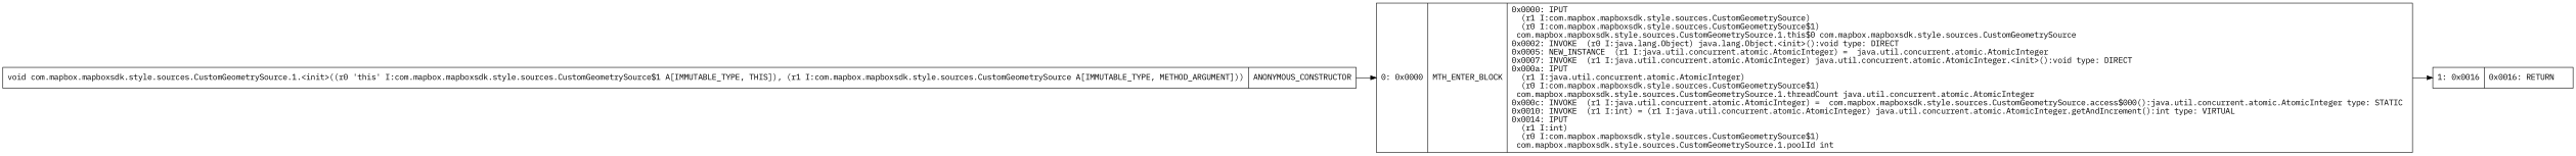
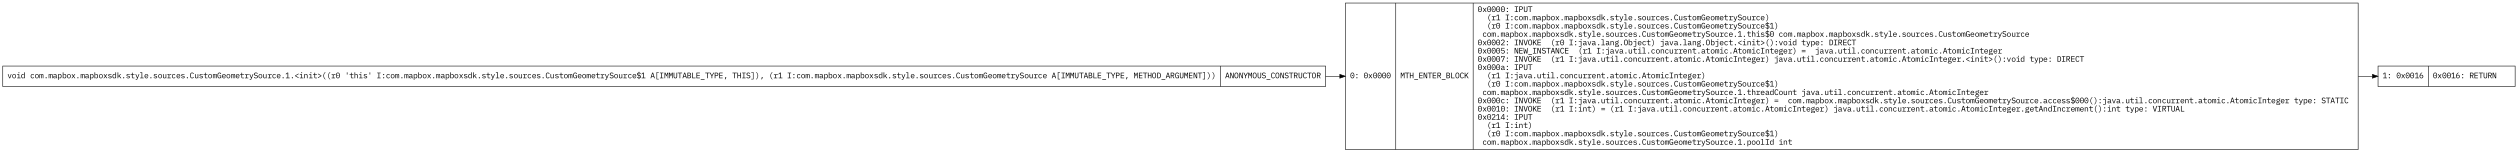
  digraph {
    rankdir=LR
    fontname="IBM Plex Mono"
    node [shape=record fontname="IBM Plex Mono"]
    edge [fontname="IBM Plex Mono"]
-   n1 [label="{0\:\ 0x0000|MTH_ENTER_BLOCK\l|0x0000: IPUT  \l  (r1 I:com.mapbox.mapboxsdk.style.sources.CustomGeometrySource)\l  (r0 I:com.mapbox.mapboxsdk.style.sources.CustomGeometrySource$1)\l com.mapbox.mapboxsdk.style.sources.CustomGeometrySource.1.this$0 com.mapbox.mapboxsdk.style.sources.CustomGeometrySource \l0x0002: INVOKE  (r0 I:java.lang.Object) java.lang.Object.\<init\>():void type: DIRECT \l0x0005: NEW_INSTANCE  (r1 I:java.util.concurrent.atomic.AtomicInteger) =  java.util.concurrent.atomic.AtomicInteger \l0x0007: INVOKE  (r1 I:java.util.concurrent.atomic.AtomicInteger) java.util.concurrent.atomic.AtomicInteger.\<init\>():void type: DIRECT \l0x000a: IPUT  \l  (r1 I:java.util.concurrent.atomic.AtomicInteger)\l  (r0 I:com.mapbox.mapboxsdk.style.sources.CustomGeometrySource$1)\l com.mapbox.mapboxsdk.style.sources.CustomGeometrySource.1.threadCount java.util.concurrent.atomic.AtomicInteger \l0x000c: INVOKE  (r1 I:java.util.concurrent.atomic.AtomicInteger) =  com.mapbox.mapboxsdk.style.sources.CustomGeometrySource.access$000():java.util.concurrent.atomic.AtomicInteger type: STATIC \l0x0010: INVOKE  (r1 I:int) = (r1 I:java.util.concurrent.atomic.AtomicInteger) java.util.concurrent.atomic.AtomicInteger.getAndIncrement():int type: VIRTUAL \l0x0014: IPUT  \l  (r1 I:int)\l  (r0 I:com.mapbox.mapboxsdk.style.sources.CustomGeometrySource$1)\l com.mapbox.mapboxsdk.style.sources.CustomGeometrySource.1.poolId int \l}"]
+   n1 [label="{0\:\ 0x0000|MTH_ENTER_BLOCK\l|0x0000: IPUT  \l  (r1 I:com.mapbox.mapboxsdk.style.sources.CustomGeometrySource)\l  (r0 I:com.mapbox.mapboxsdk.style.sources.CustomGeometrySource$1)\l com.mapbox.mapboxsdk.style.sources.CustomGeometrySource.1.this$0 com.mapbox.mapboxsdk.style.sources.CustomGeometrySource \l0x0002: INVOKE  (r0 I:java.lang.Object) java.lang.Object.\<init\>():void type: DIRECT \l0x0005: NEW_INSTANCE  (r1 I:java.util.concurrent.atomic.AtomicInteger) =  java.util.concurrent.atomic.AtomicInteger \l0x0007: INVOKE  (r1 I:java.util.concurrent.atomic.AtomicInteger) java.util.concurrent.atomic.AtomicInteger.\<init\>():void type: DIRECT \l0x000a: IPUT  \l  (r1 I:java.util.concurrent.atomic.AtomicInteger)\l  (r0 I:com.mapbox.mapboxsdk.style.sources.CustomGeometrySource$1)\l com.mapbox.mapboxsdk.style.sources.CustomGeometrySource.1.threadCount java.util.concurrent.atomic.AtomicInteger \l0x000c: INVOKE  (r1 I:java.util.concurrent.atomic.AtomicInteger) =  com.mapbox.mapboxsdk.style.sources.CustomGeometrySource.access$000():java.util.concurrent.atomic.AtomicInteger type: STATIC \l0x0010: INVOKE  (r1 I:int) = (r1 I:java.util.concurrent.atomic.AtomicInteger) java.util.concurrent.atomic.AtomicInteger.getAndIncrement():int type: VIRTUAL \l0x0214: IPUT  \l  (r1 I:int)\l  (r0 I:com.mapbox.mapboxsdk.style.sources.CustomGeometrySource$1)\l com.mapbox.mapboxsdk.style.sources.CustomGeometrySource.1.poolId int \l}"]
    n2 [label="{1\:\ 0x0016|0x0016: RETURN   \l}"]
    n3 [label="{void com.mapbox.mapboxsdk.style.sources.CustomGeometrySource.1.\<init\>((r0 'this' I:com.mapbox.mapboxsdk.style.sources.CustomGeometrySource$1 A[IMMUTABLE_TYPE, THIS]), (r1 I:com.mapbox.mapboxsdk.style.sources.CustomGeometrySource A[IMMUTABLE_TYPE, METHOD_ARGUMENT]))  | ANONYMOUS_CONSTRUCTOR\l}"]
    n1 -> n2
    n3 -> n1
  }
